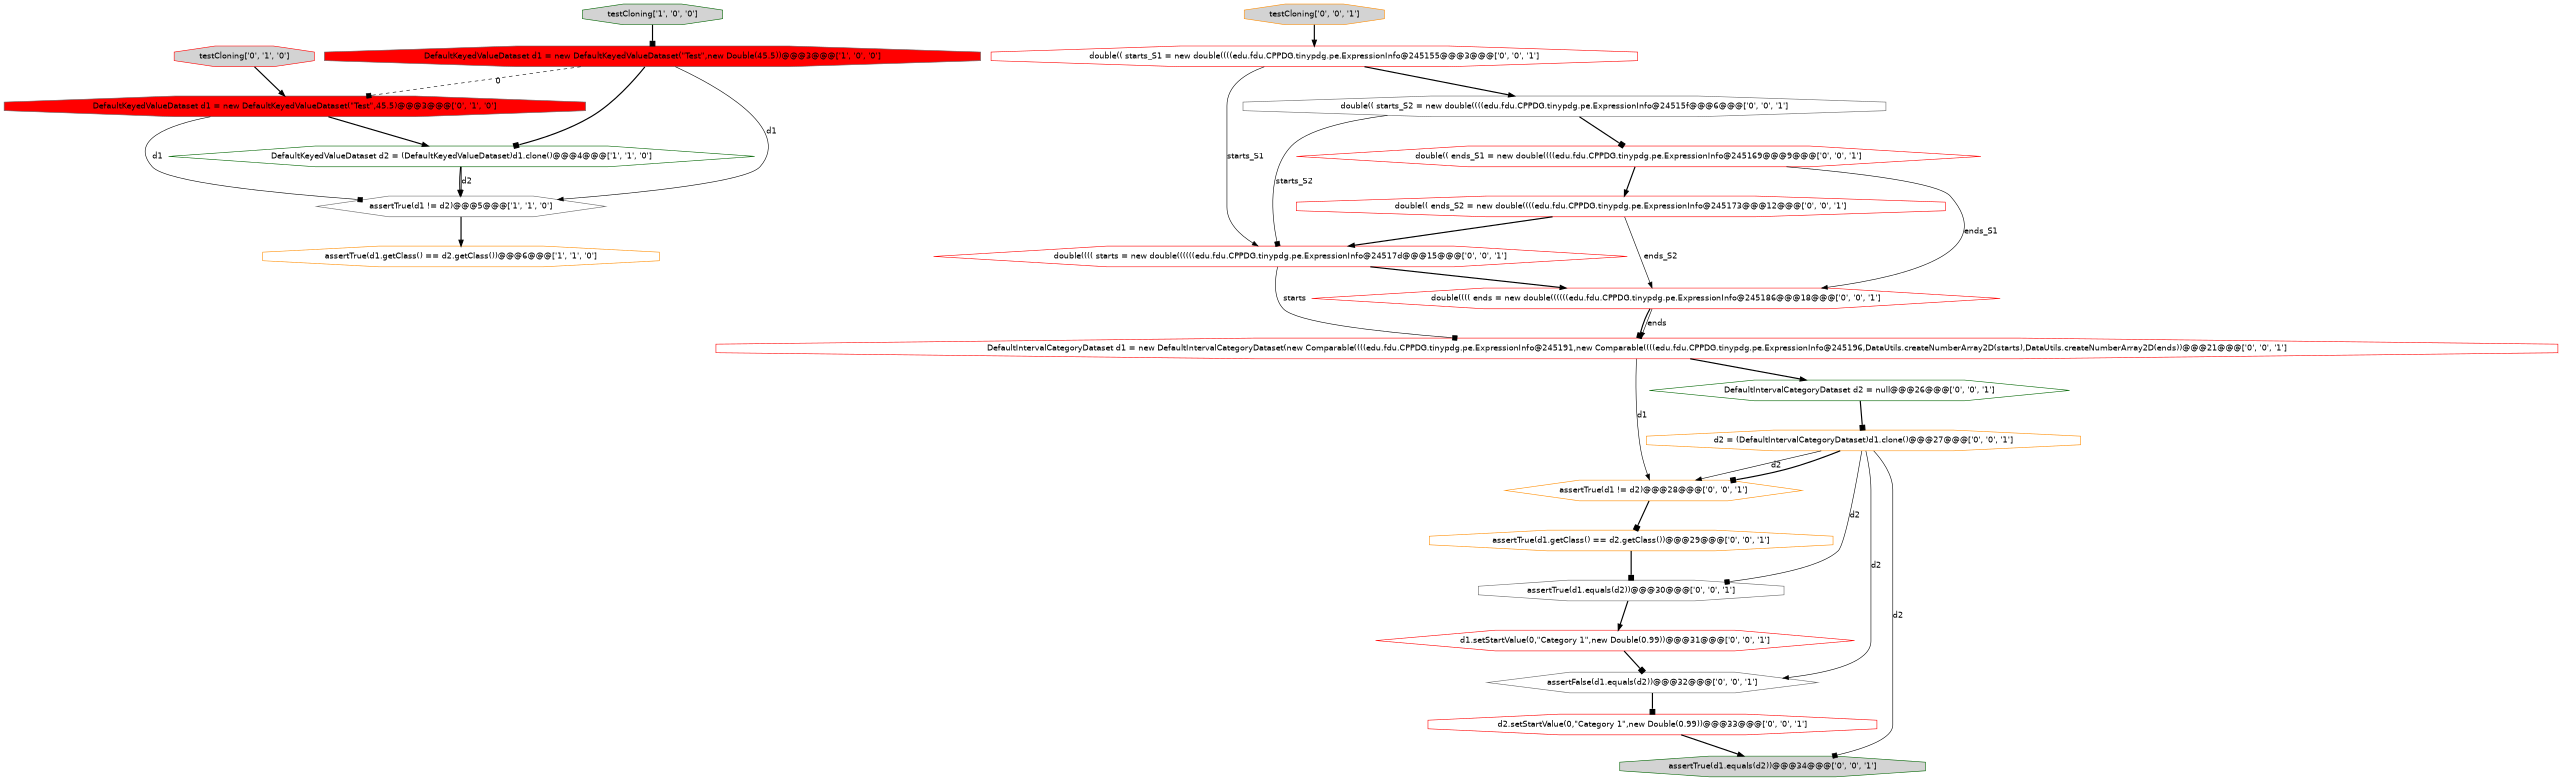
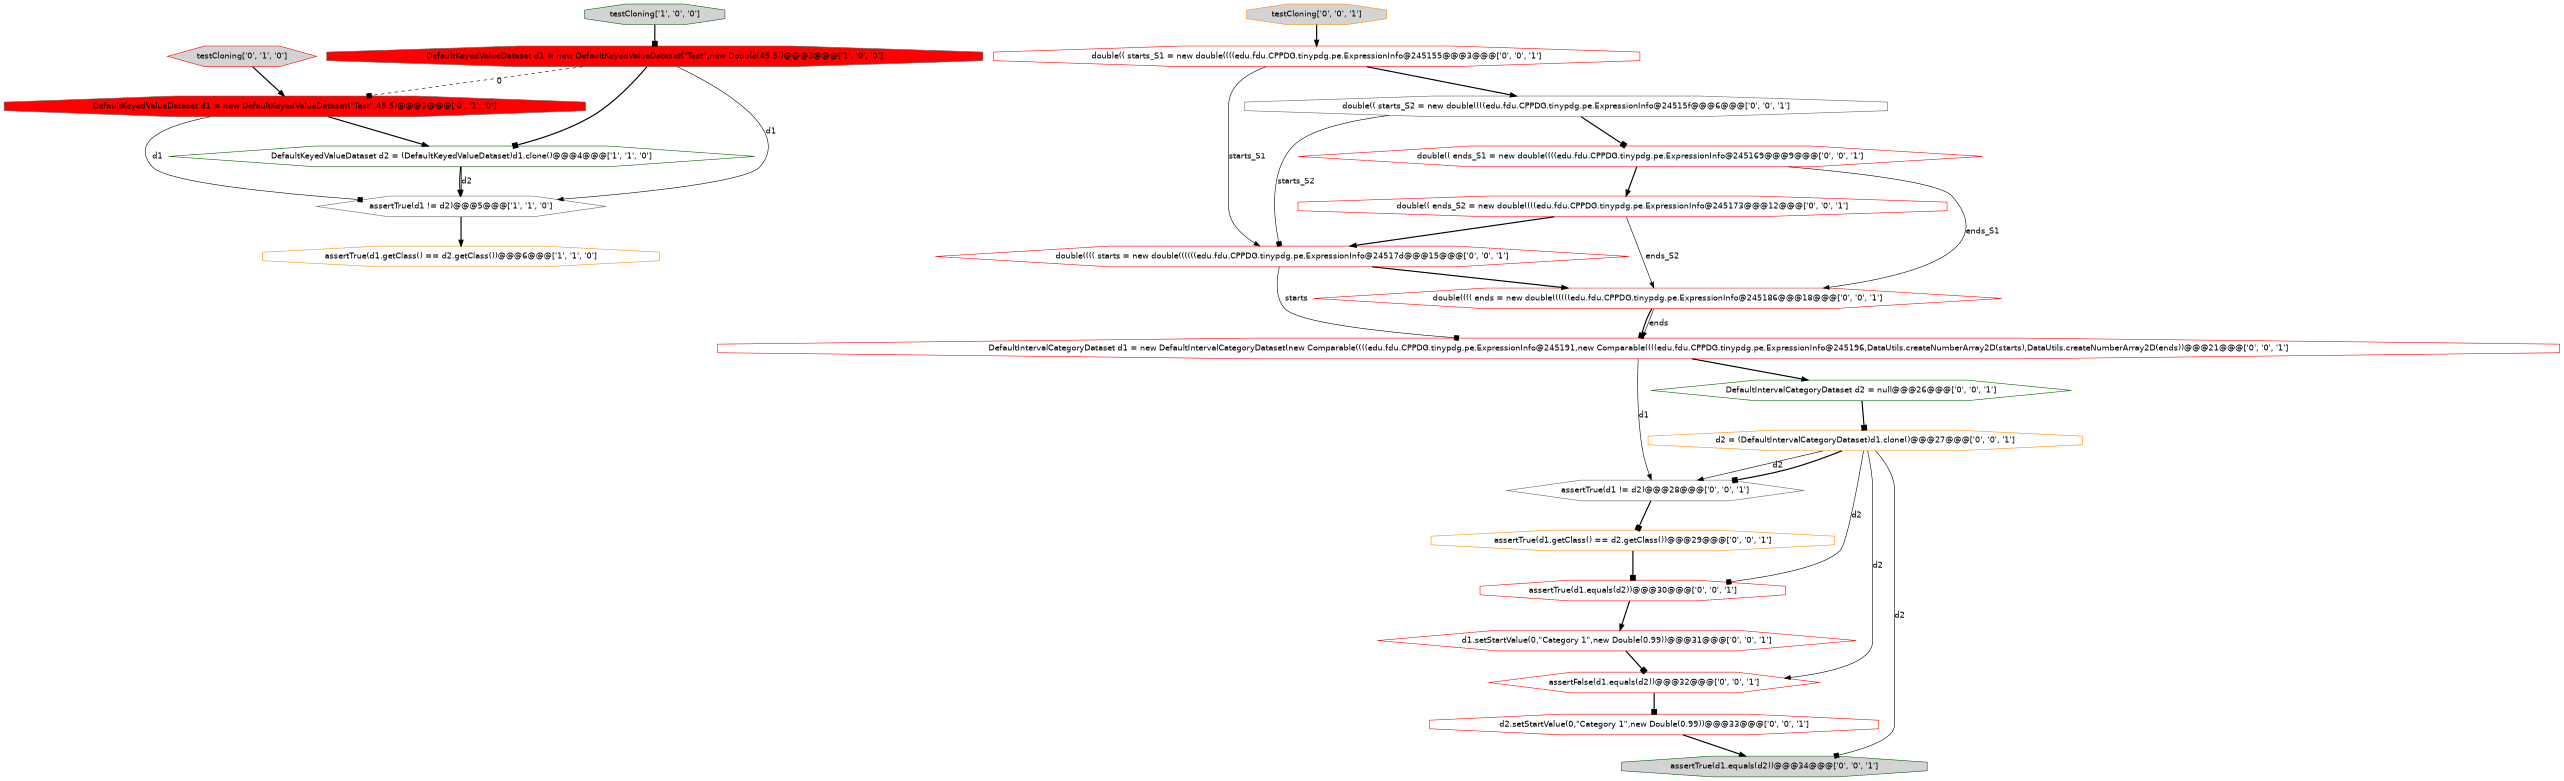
  digraph {
    fontname="DejaVu Sans"
    node [color=red fillcolor=white fontname="DejaVu Sans" shape=octagon style=filled]
    edge [arrowhead=normal fontname="DejaVu Sans" style=bold]
    n1 [color=gray40 label="assertTrue(d1 != d2)@@@5@@@['1', '1', '0']" shape=hexagon]
    n2 [color=darkorange label="assertTrue(d1.getClass() == d2.getClass())@@@6@@@['1', '1', '0']"]
    n3 [label="double(((( starts = new double((((((edu.fdu.CPPDG.tinypdg.pe.ExpressionInfo@24517d@@@15@@@['0', '0', '1']" shape=hexagon]
    n4 [label="double(((( ends = new double((((((edu.fdu.CPPDG.tinypdg.pe.ExpressionInfo@245186@@@18@@@['0', '0', '1']" shape=hexagon]
    n5 [label="DefaultIntervalCategoryDataset d1 = new DefaultIntervalCategoryDataset(new Comparable((((edu.fdu.CPPDG.tinypdg.pe.ExpressionInfo@245191,new Comparable((((edu.fdu.CPPDG.tinypdg.pe.ExpressionInfo@245196,DataUtils.createNumberArray2D(starts),DataUtils.createNumberArray2D(ends))@@@21@@@['0', '0', '1']"]
-   n6 [color=darkorange label="assertTrue(d1 != d2)@@@28@@@['0', '0', '1']" shape=hexagon]
+   n6 [color=gray40 label="assertTrue(d1 != d2)@@@28@@@['0', '0', '1']" shape=hexagon]
    n7 [color=darkgreen label="DefaultIntervalCategoryDataset d2 = null@@@26@@@['0', '0', '1']" shape=hexagon]
-   n8 [fillcolor=lightgray label="testCloning['0', '1', '0']"]
+   n8 [fillcolor=lightgray label="testCloning['0', '1', '0']" shape=hexagon]
    n9 [color=gray40 fillcolor=red label="DefaultKeyedValueDataset d1 = new DefaultKeyedValueDataset(\"Test\",45.5)@@@3@@@['0', '1', '0']"]
    n10 [color=darkgreen label="DefaultKeyedValueDataset d2 = (DefaultKeyedValueDataset)d1.clone()@@@4@@@['1', '1', '0']" shape=hexagon]
    n11 [color=gray40 fillcolor=red label="DefaultKeyedValueDataset d1 = new DefaultKeyedValueDataset(\"Test\",new Double(45.5))@@@3@@@['1', '0', '0']"]
    n12 [color=darkorange label="assertTrue(d1.getClass() == d2.getClass())@@@29@@@['0', '0', '1']"]
    n13 [color=darkorange label="d2 = (DefaultIntervalCategoryDataset)d1.clone()@@@27@@@['0', '0', '1']"]
    n14 [label="d2.setStartValue(0,\"Category 1\",new Double(0.99))@@@33@@@['0', '0', '1']"]
    n15 [color=darkgreen fillcolor=lightgray label="assertTrue(d1.equals(d2))@@@34@@@['0', '0', '1']"]
-   n16 [color=gray40 label="assertTrue(d1.equals(d2))@@@30@@@['0', '0', '1']"]
+   n16 [label="assertTrue(d1.equals(d2))@@@30@@@['0', '0', '1']"]
    n17 [label="d1.setStartValue(0,\"Category 1\",new Double(0.99))@@@31@@@['0', '0', '1']" shape=hexagon]
-   n18 [color=gray40 label="assertFalse(d1.equals(d2))@@@32@@@['0', '0', '1']" shape=hexagon]
+   n18 [label="assertFalse(d1.equals(d2))@@@32@@@['0', '0', '1']" shape=hexagon]
    n19 [label="double(( starts_S1 = new double((((edu.fdu.CPPDG.tinypdg.pe.ExpressionInfo@245155@@@3@@@['0', '0', '1']"]
    n20 [color=gray40 label="double(( starts_S2 = new double((((edu.fdu.CPPDG.tinypdg.pe.ExpressionInfo@24515f@@@6@@@['0', '0', '1']"]
    n21 [label="double(( ends_S1 = new double((((edu.fdu.CPPDG.tinypdg.pe.ExpressionInfo@245169@@@9@@@['0', '0', '1']" shape=hexagon]
    n22 [label="double(( ends_S2 = new double((((edu.fdu.CPPDG.tinypdg.pe.ExpressionInfo@245173@@@12@@@['0', '0', '1']"]
    n23 [color=darkgreen fillcolor=lightgray label="testCloning['1', '0', '0']"]
    n24 [color=darkorange fillcolor=lightgray label="testCloning['0', '0', '1']"]
    n1 -> n2
    n3 -> n4
    n3 -> n5 [arrowhead=box label=starts style=solid]
    n4 -> n5 [label=ends style=solid]
    n4 -> n5 [arrowhead=box]
    n5 -> n6 [label=d1 style=solid]
    n5 -> n7
    n6 -> n12 [arrowhead=box]
    n7 -> n13 [arrowhead=box]
    n8 -> n9
    n9 -> n1 [arrowhead=box label=d1 style=solid]
    n9 -> n10
    n10 -> n1
    n10 -> n1 [label=d2 style=solid]
    n11 -> n1 [label=d1 style=solid]
    n11 -> n9 [arrowhead=box label=0 style=dashed]
    n11 -> n10 [arrowhead=box]
    n12 -> n16 [arrowhead=box]
    n13 -> n6 [label=d2 style=solid]
    n13 -> n6 [arrowhead=box]
    n13 -> n15 [arrowhead=box label=d2 style=solid]
    n13 -> n16 [arrowhead=box label=d2 style=solid]
    n13 -> n18 [label=d2 style=solid]
    n14 -> n15
    n16 -> n17
    n17 -> n18 [arrowhead=box]
    n18 -> n14 [arrowhead=box]
    n19 -> n3 [label=starts_S1 style=solid]
    n19 -> n20
    n20 -> n3 [arrowhead=box label=starts_S2 style=solid]
    n20 -> n21 [arrowhead=box]
    n21 -> n4 [label=ends_S1 style=solid]
    n21 -> n22
    n22 -> n3
    n22 -> n4 [label=ends_S2 style=solid]
    n23 -> n11 [arrowhead=box]
    n24 -> n19
  }
